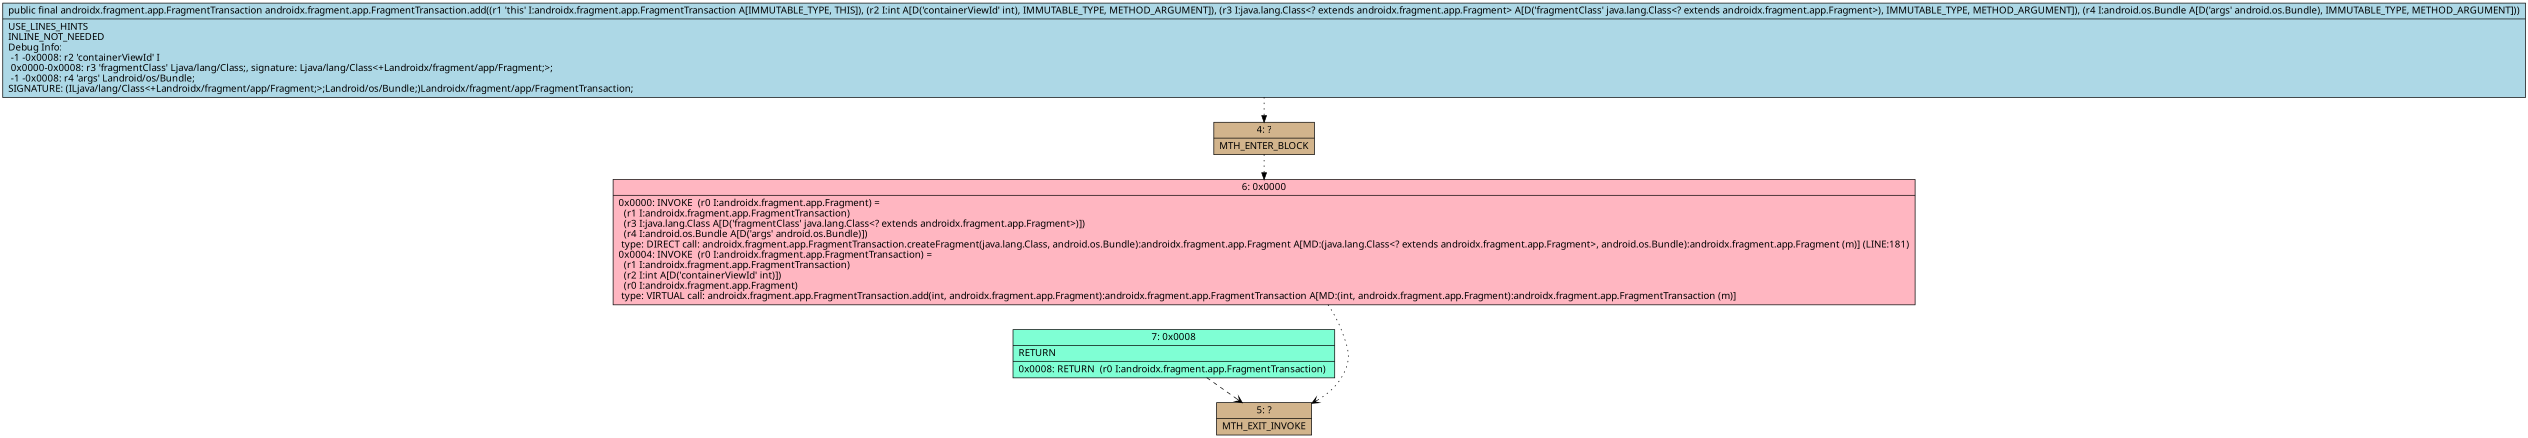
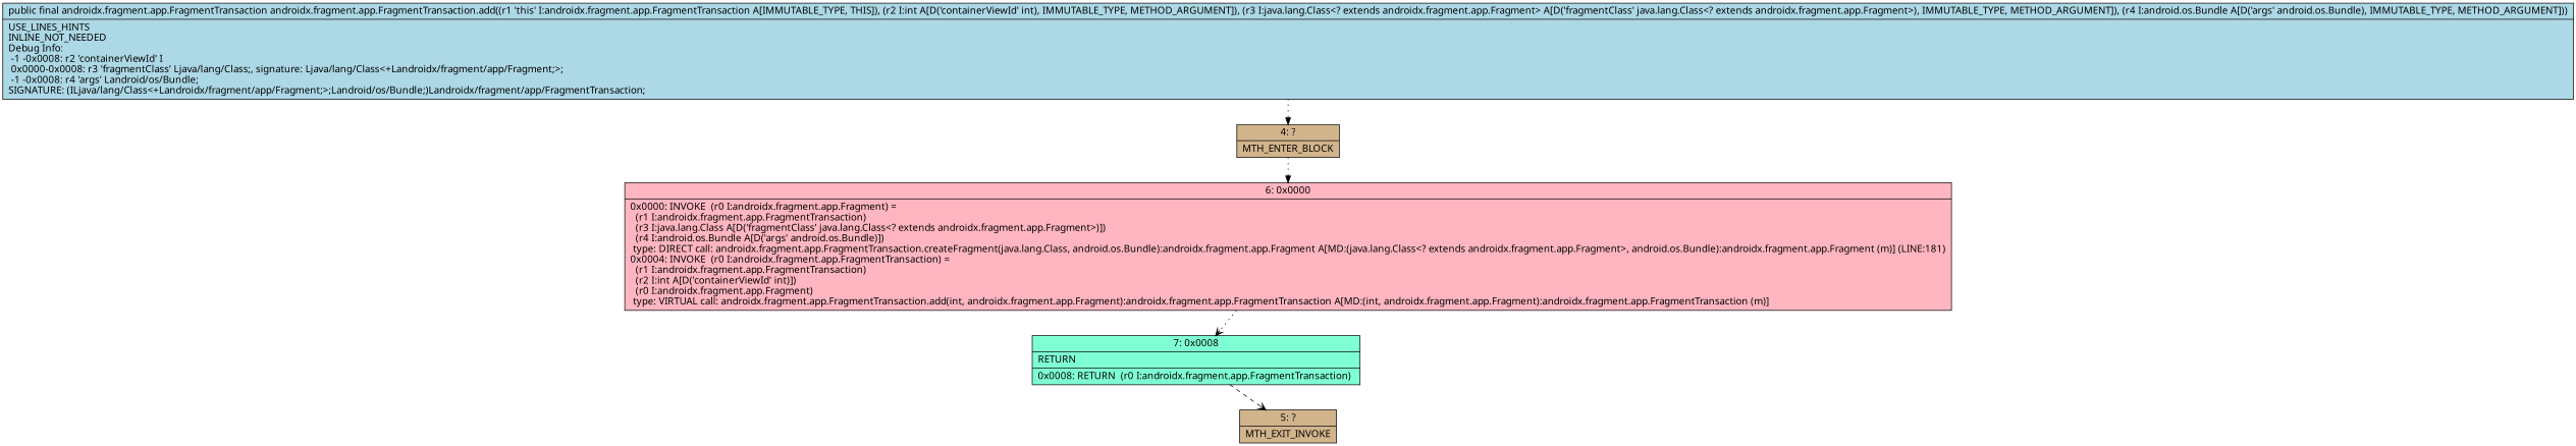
  digraph {
    fontname="Noto Sans"
    node [fillcolor=tan fontname="Noto Sans" shape=record style=filled]
    edge [arrowhead=normal fontname="Noto Sans" style=dotted]
    n1 [label="{4\:\ ?|MTH_ENTER_BLOCK\l}"]
    n2 [fillcolor=lightpink label="{6\:\ 0x0000|0x0000: INVOKE  (r0 I:androidx.fragment.app.Fragment) = \l  (r1 I:androidx.fragment.app.FragmentTransaction)\l  (r3 I:java.lang.Class A[D('fragmentClass' java.lang.Class\<? extends androidx.fragment.app.Fragment\>)])\l  (r4 I:android.os.Bundle A[D('args' android.os.Bundle)])\l type: DIRECT call: androidx.fragment.app.FragmentTransaction.createFragment(java.lang.Class, android.os.Bundle):androidx.fragment.app.Fragment A[MD:(java.lang.Class\<? extends androidx.fragment.app.Fragment\>, android.os.Bundle):androidx.fragment.app.Fragment (m)] (LINE:181)\l0x0004: INVOKE  (r0 I:androidx.fragment.app.FragmentTransaction) = \l  (r1 I:androidx.fragment.app.FragmentTransaction)\l  (r2 I:int A[D('containerViewId' int)])\l  (r0 I:androidx.fragment.app.Fragment)\l type: VIRTUAL call: androidx.fragment.app.FragmentTransaction.add(int, androidx.fragment.app.Fragment):androidx.fragment.app.FragmentTransaction A[MD:(int, androidx.fragment.app.Fragment):androidx.fragment.app.FragmentTransaction (m)]\l}"]
    n3 [fillcolor=aquamarine label="{7\:\ 0x0008|RETURN\l|0x0008: RETURN  (r0 I:androidx.fragment.app.FragmentTransaction) \l}"]
    n4 [label="{5\:\ ?|MTH_EXIT_INVOKE\l}"]
    n5 [fillcolor=lightblue label="{public final androidx.fragment.app.FragmentTransaction androidx.fragment.app.FragmentTransaction.add((r1 'this' I:androidx.fragment.app.FragmentTransaction A[IMMUTABLE_TYPE, THIS]), (r2 I:int A[D('containerViewId' int), IMMUTABLE_TYPE, METHOD_ARGUMENT]), (r3 I:java.lang.Class\<? extends androidx.fragment.app.Fragment\> A[D('fragmentClass' java.lang.Class\<? extends androidx.fragment.app.Fragment\>), IMMUTABLE_TYPE, METHOD_ARGUMENT]), (r4 I:android.os.Bundle A[D('args' android.os.Bundle), IMMUTABLE_TYPE, METHOD_ARGUMENT]))  | USE_LINES_HINTS\lINLINE_NOT_NEEDED\lDebug Info:\l  \-1 \-0x0008: r2 'containerViewId' I\l  0x0000\-0x0008: r3 'fragmentClass' Ljava\/lang\/Class;, signature: Ljava\/lang\/Class\<+Landroidx\/fragment\/app\/Fragment;\>;\l  \-1 \-0x0008: r4 'args' Landroid\/os\/Bundle;\lSIGNATURE: (ILjava\/lang\/Class\<+Landroidx\/fragment\/app\/Fragment;\>;Landroid\/os\/Bundle;)Landroidx\/fragment\/app\/FragmentTransaction;\l}"]
    n1 -> n2
-   n2 -> n4 [arrowhead=vee]
+   n2 -> n3 [arrowhead=vee]
    n3 -> n4 [arrowhead=vee style=dashed]
    n5 -> n1
  }
